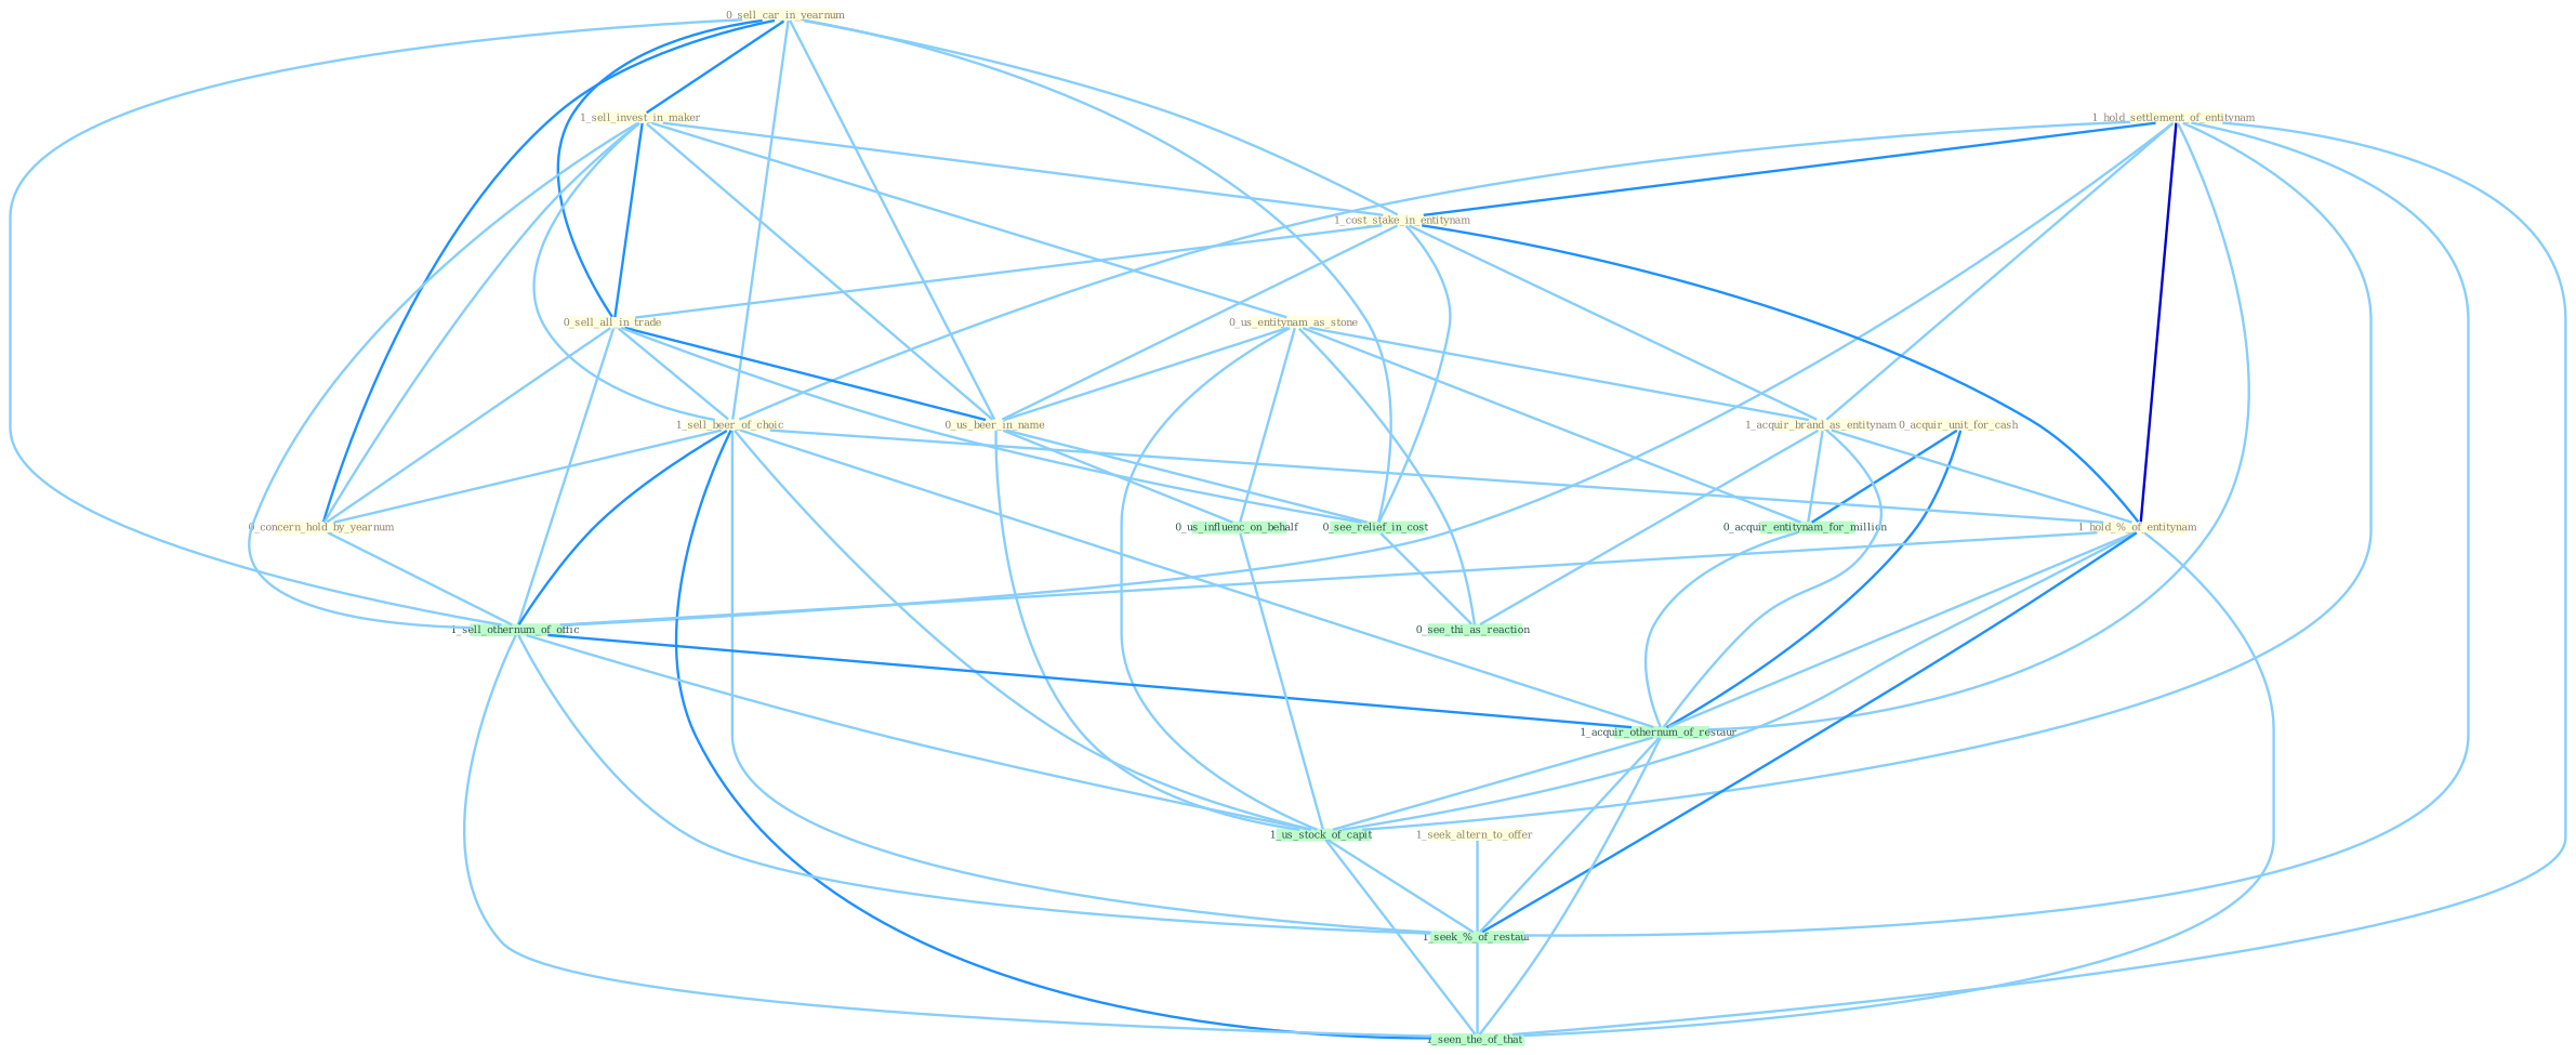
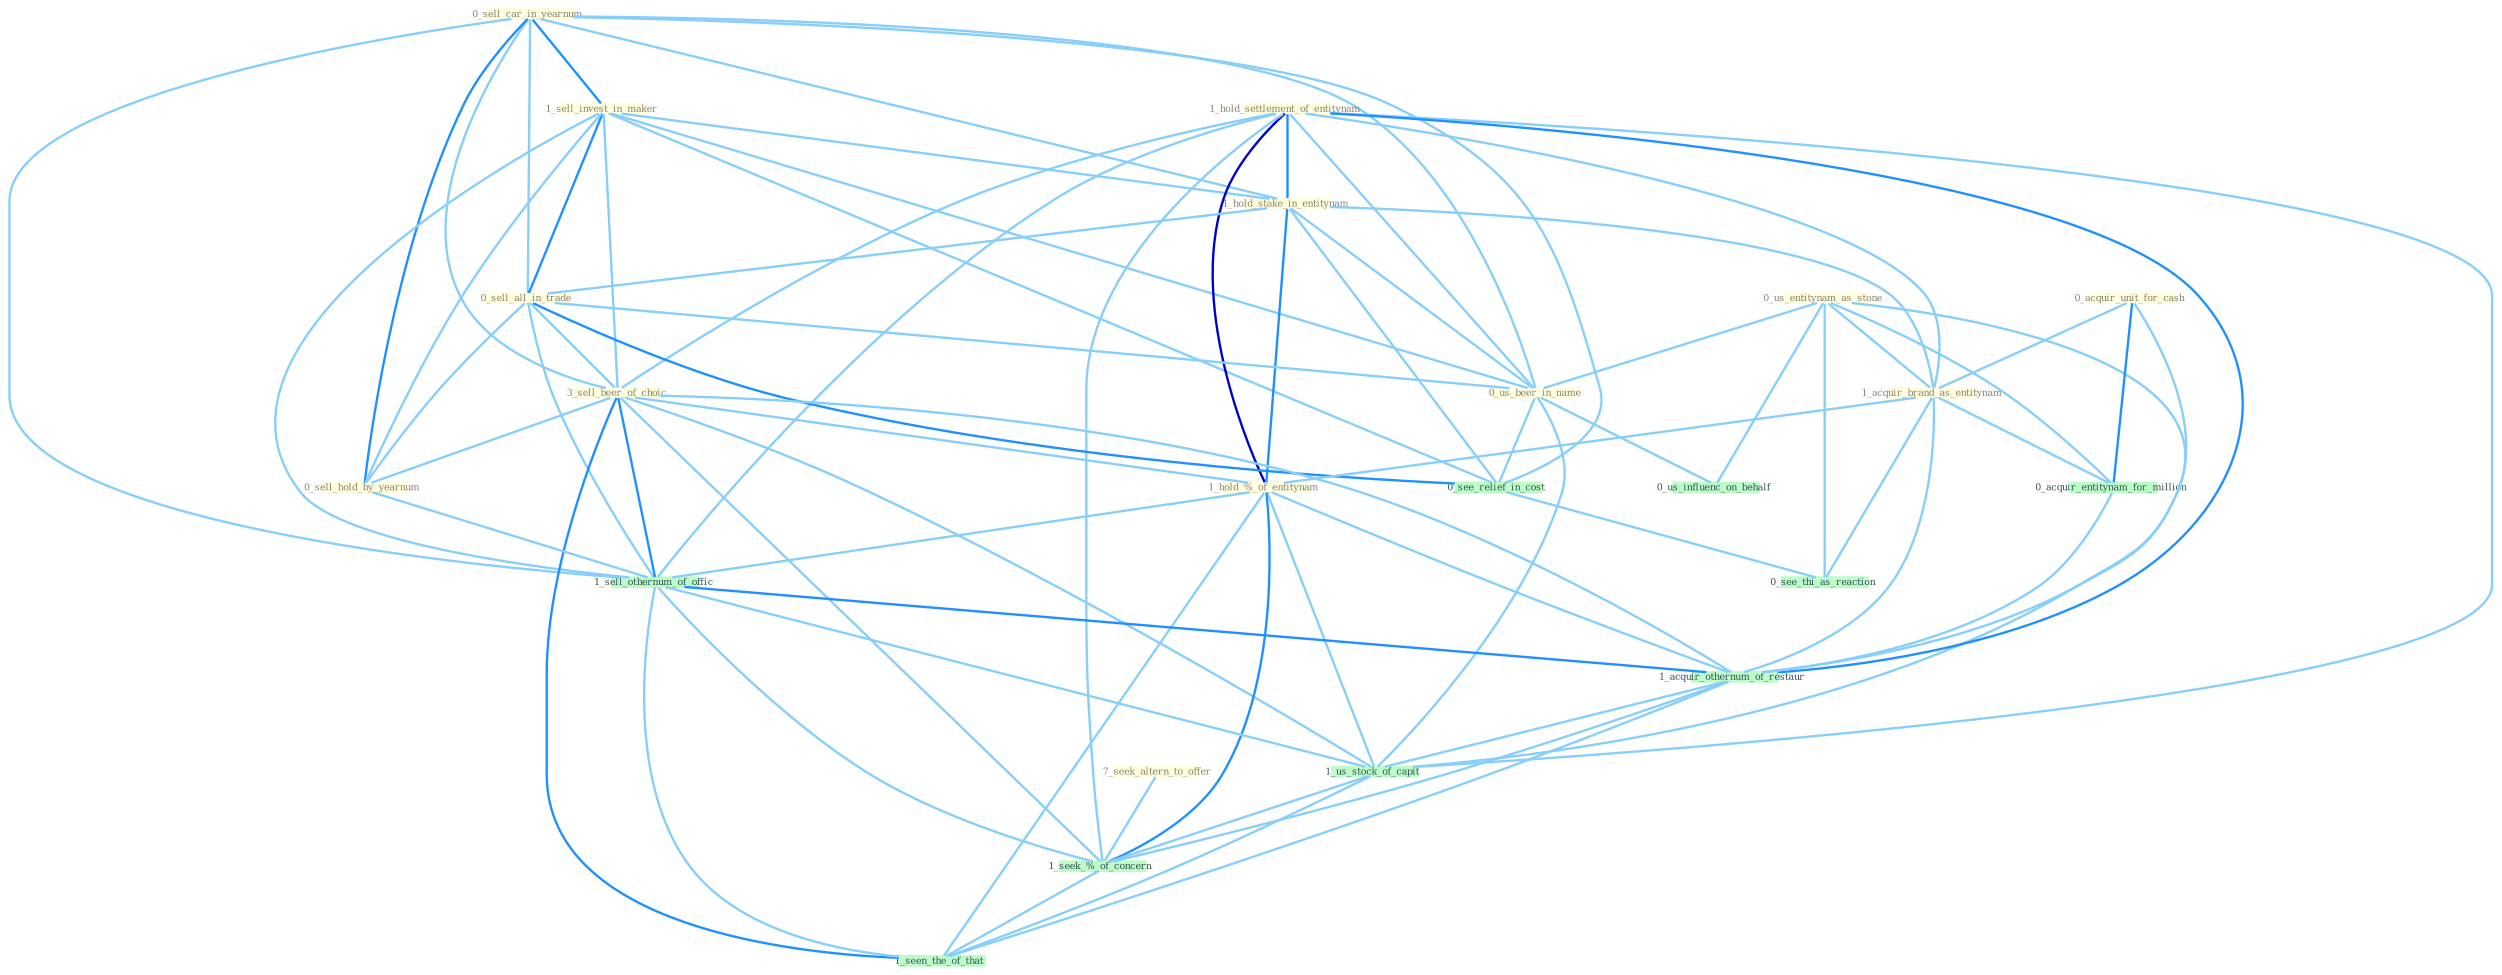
  graph {
    node [color="#ffffe0" fixedsize=true fontcolor="#8b7d6b" fontsize=4 shape=polygon style=filled]
    edge [color="#87cefa" w=1]
    "0_sell_car_in_yearnum " [height=.06 width=.5]
    "1_sell_invest_in_maker " [height=.06 width=.5]
    "0_us_entitynam_as_stone " [height=.06 width=.5]
    "1_hold_settlement_of_entitynam " [height=.06 width=.5]
-   "1_seek_altern_to_offer " [height=.06 width=.5]
-   "1_hold_stake_in_entitynam " [height=.06 width=.5 label="1_cost_stake_in_entitynam"]
+   "1_seek_altern_to_offer " [height=.06 width=.5 label="7_seek_altern_to_offer"]
+   "1_hold_stake_in_entitynam " [height=.06 width=.5]
    "0_acquir_unit_for_cash " [height=.06 width=.5]
    "0_sell_all_in_trade " [height=.06 width=.5]
-   "1_sell_beer_of_choic " [height=.06 width=.5]
+   "1_sell_beer_of_choic " [height=.06 width=.5 label="3_sell_beer_of_choic"]
    n10 [height=.06 label="0_us_beer_in_name" width=.5]
    "1_acquir_brand_as_entitynam " [height=.06 width=.5]
-   "0_sell_hold_by_yearnum " [height=.06 width=.5 label="0_concern_hold_by_yearnum"]
+   "0_sell_hold_by_yearnum " [height=.06 width=.5]
    "1_hold_%_of_entitynam " [height=.06 width=.5]
    "1_sell_othernum_of_offic " [color="#BDFCC9" fontcolor="#2f4f4f" height=.06 width=.5]
    "0_see_relief_in_cost " [color="#BDFCC9" fontcolor="#2f4f4f" height=.06 width=.5]
    "0_acquir_entitynam_for_million " [color="#BDFCC9" fontcolor="#2f4f4f" height=.06 width=.5]
    "0_us_influenc_on_behalf " [color="#BDFCC9" fontcolor="#2f4f4f" height=.06 width=.5]
    "0_see_thi_as_reaction " [color="#BDFCC9" fontcolor="#2f4f4f" height=.06 width=.5]
    "1_us_stock_of_capit " [color="#BDFCC9" fontcolor="#2f4f4f" height=.06 width=.5]
    "1_acquir_othernum_of_restaur " [color="#BDFCC9" fontcolor="#2f4f4f" height=.06 width=.5]
-   "1_seek_%_of_concern " [color="#BDFCC9" fontcolor="#2f4f4f" height=.06 width=.5 label="1_seek_%_of_restaur"]
+   "1_seek_%_of_concern " [color="#BDFCC9" fontcolor="#2f4f4f" height=.06 width=.5]
    "1_seen_the_of_that " [color="#BDFCC9" fontcolor="#2f4f4f" height=.06 width=.5]
    subgraph sub_1 {
      "0_sell_car_in_yearnum "
      "1_sell_invest_in_maker "
      "0_us_entitynam_as_stone "
      "1_hold_settlement_of_entitynam "
      "1_seek_altern_to_offer "
      "1_hold_stake_in_entitynam "
      "0_acquir_unit_for_cash "
      "0_sell_all_in_trade "
      "1_sell_beer_of_choic "
      n10
      "1_acquir_brand_as_entitynam "
      "0_sell_hold_by_yearnum "
      "1_hold_%_of_entitynam "
    }
    subgraph sub_2 {
    }
    "0_sell_car_in_yearnum " -- "1_sell_invest_in_maker " [color="#1e90ff" w=2]
    "0_sell_car_in_yearnum " -- "1_hold_stake_in_entitynam "
-   "0_sell_car_in_yearnum " -- "0_sell_all_in_trade " [color="#1e90ff" w=2]
+   "0_sell_car_in_yearnum " -- "0_sell_all_in_trade " [w=2]
    "0_sell_car_in_yearnum " -- "1_sell_beer_of_choic "
    "0_sell_car_in_yearnum " -- n10
    "0_sell_car_in_yearnum " -- "0_sell_hold_by_yearnum " [color="#1e90ff" w=2]
    "0_sell_car_in_yearnum " -- "1_sell_othernum_of_offic "
    "0_sell_car_in_yearnum " -- "0_see_relief_in_cost "
    "1_sell_invest_in_maker " -- "1_hold_stake_in_entitynam "
    "1_sell_invest_in_maker " -- "0_sell_all_in_trade " [color="#1e90ff" w=2]
    "1_sell_invest_in_maker " -- "1_sell_beer_of_choic "
    "1_sell_invest_in_maker " -- n10
    "1_sell_invest_in_maker " -- "0_sell_hold_by_yearnum "
    "1_sell_invest_in_maker " -- "1_sell_othernum_of_offic "
-   "1_sell_invest_in_maker " -- "0_us_entitynam_as_stone "
+   "1_sell_invest_in_maker " -- "0_see_relief_in_cost "
    "0_us_entitynam_as_stone " -- n10
    "0_us_entitynam_as_stone " -- "1_acquir_brand_as_entitynam "
    "0_us_entitynam_as_stone " -- "0_acquir_entitynam_for_million "
    "0_us_entitynam_as_stone " -- "0_us_influenc_on_behalf "
    "0_us_entitynam_as_stone " -- "0_see_thi_as_reaction "
    "0_us_entitynam_as_stone " -- "1_us_stock_of_capit "
    "1_hold_settlement_of_entitynam " -- "1_hold_stake_in_entitynam " [color="#1e90ff" w=2]
    "1_hold_settlement_of_entitynam " -- "1_sell_beer_of_choic "
    "1_hold_settlement_of_entitynam " -- "1_acquir_brand_as_entitynam "
    "1_hold_settlement_of_entitynam " -- "1_hold_%_of_entitynam " [color="#0000cd" w=3]
    "1_hold_settlement_of_entitynam " -- "1_sell_othernum_of_offic "
    "1_hold_settlement_of_entitynam " -- "1_us_stock_of_capit "
-   "1_hold_settlement_of_entitynam " -- "1_acquir_othernum_of_restaur "
+   "1_hold_settlement_of_entitynam " -- "1_acquir_othernum_of_restaur " [color="#1e90ff"]
    "1_hold_settlement_of_entitynam " -- "1_seek_%_of_concern "
-   "1_hold_settlement_of_entitynam " -- "1_seen_the_of_that "
+   "1_hold_settlement_of_entitynam " -- n10
    "1_seek_altern_to_offer " -- "1_seek_%_of_concern "
    "1_hold_stake_in_entitynam " -- "0_sell_all_in_trade "
    "1_hold_stake_in_entitynam " -- n10
    "1_hold_stake_in_entitynam " -- "1_acquir_brand_as_entitynam "
    "1_hold_stake_in_entitynam " -- "1_hold_%_of_entitynam " [color="#1e90ff" w=2]
    "1_hold_stake_in_entitynam " -- "0_see_relief_in_cost "
+   "0_acquir_unit_for_cash " -- "1_acquir_brand_as_entitynam "
    "0_acquir_unit_for_cash " -- "0_acquir_entitynam_for_million " [color="#1e90ff" w=2]
-   "0_acquir_unit_for_cash " -- "1_acquir_othernum_of_restaur " [color="#1e90ff"]
+   "0_acquir_unit_for_cash " -- "1_acquir_othernum_of_restaur "
    "0_sell_all_in_trade " -- "1_sell_beer_of_choic "
-   "0_sell_all_in_trade " -- n10 [color="#1e90ff"]
+   "0_sell_all_in_trade " -- n10
    "0_sell_all_in_trade " -- "0_sell_hold_by_yearnum "
    "0_sell_all_in_trade " -- "1_sell_othernum_of_offic "
-   "0_sell_all_in_trade " -- "0_see_relief_in_cost "
+   "0_sell_all_in_trade " -- "0_see_relief_in_cost " [color="#1e90ff"]
    "1_sell_beer_of_choic " -- "0_sell_hold_by_yearnum "
    "1_sell_beer_of_choic " -- "1_hold_%_of_entitynam "
    "1_sell_beer_of_choic " -- "1_sell_othernum_of_offic " [color="#1e90ff" w=2]
    "1_sell_beer_of_choic " -- "1_us_stock_of_capit "
    "1_sell_beer_of_choic " -- "1_acquir_othernum_of_restaur "
    "1_sell_beer_of_choic " -- "1_seek_%_of_concern "
    "1_sell_beer_of_choic " -- "1_seen_the_of_that " [color="#1e90ff"]
    n10 -- "0_see_relief_in_cost "
    n10 -- "0_us_influenc_on_behalf "
    n10 -- "1_us_stock_of_capit "
    "1_acquir_brand_as_entitynam " -- "1_hold_%_of_entitynam "
    "1_acquir_brand_as_entitynam " -- "0_acquir_entitynam_for_million "
    "1_acquir_brand_as_entitynam " -- "0_see_thi_as_reaction "
    "1_acquir_brand_as_entitynam " -- "1_acquir_othernum_of_restaur "
    "0_sell_hold_by_yearnum " -- "1_sell_othernum_of_offic "
    "1_hold_%_of_entitynam " -- "1_sell_othernum_of_offic "
    "1_hold_%_of_entitynam " -- "1_us_stock_of_capit "
    "1_hold_%_of_entitynam " -- "1_acquir_othernum_of_restaur "
    "1_hold_%_of_entitynam " -- "1_seek_%_of_concern " [color="#1e90ff" w=2]
    "1_hold_%_of_entitynam " -- "1_seen_the_of_that "
    "1_sell_othernum_of_offic " -- "1_us_stock_of_capit "
    "1_sell_othernum_of_offic " -- "1_acquir_othernum_of_restaur " [color="#1e90ff" w=2]
    "1_sell_othernum_of_offic " -- "1_seek_%_of_concern "
    "1_sell_othernum_of_offic " -- "1_seen_the_of_that "
    "0_see_relief_in_cost " -- "0_see_thi_as_reaction "
    "0_acquir_entitynam_for_million " -- "1_acquir_othernum_of_restaur "
-   "0_us_influenc_on_behalf " -- "1_us_stock_of_capit "
    "1_us_stock_of_capit " -- "1_seek_%_of_concern "
    "1_us_stock_of_capit " -- "1_seen_the_of_that "
    "1_acquir_othernum_of_restaur " -- "1_us_stock_of_capit "
    "1_acquir_othernum_of_restaur " -- "1_seek_%_of_concern "
    "1_acquir_othernum_of_restaur " -- "1_seen_the_of_that "
    "1_seek_%_of_concern " -- "1_seen_the_of_that "
  }
